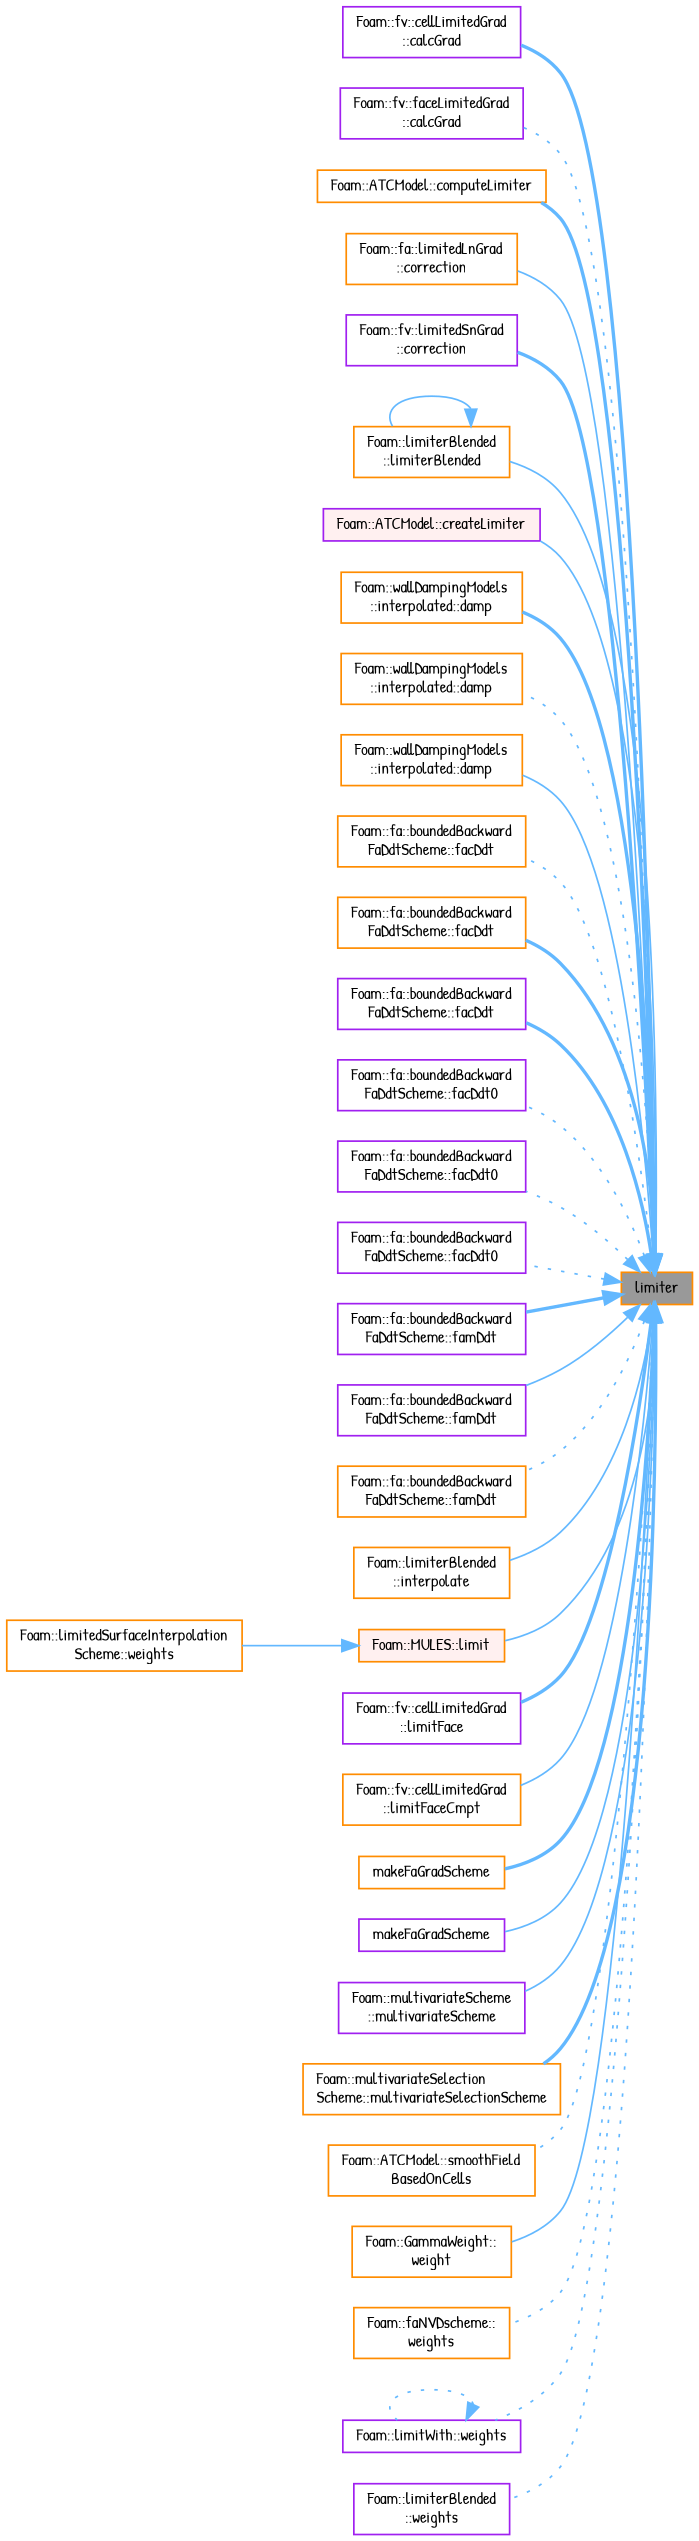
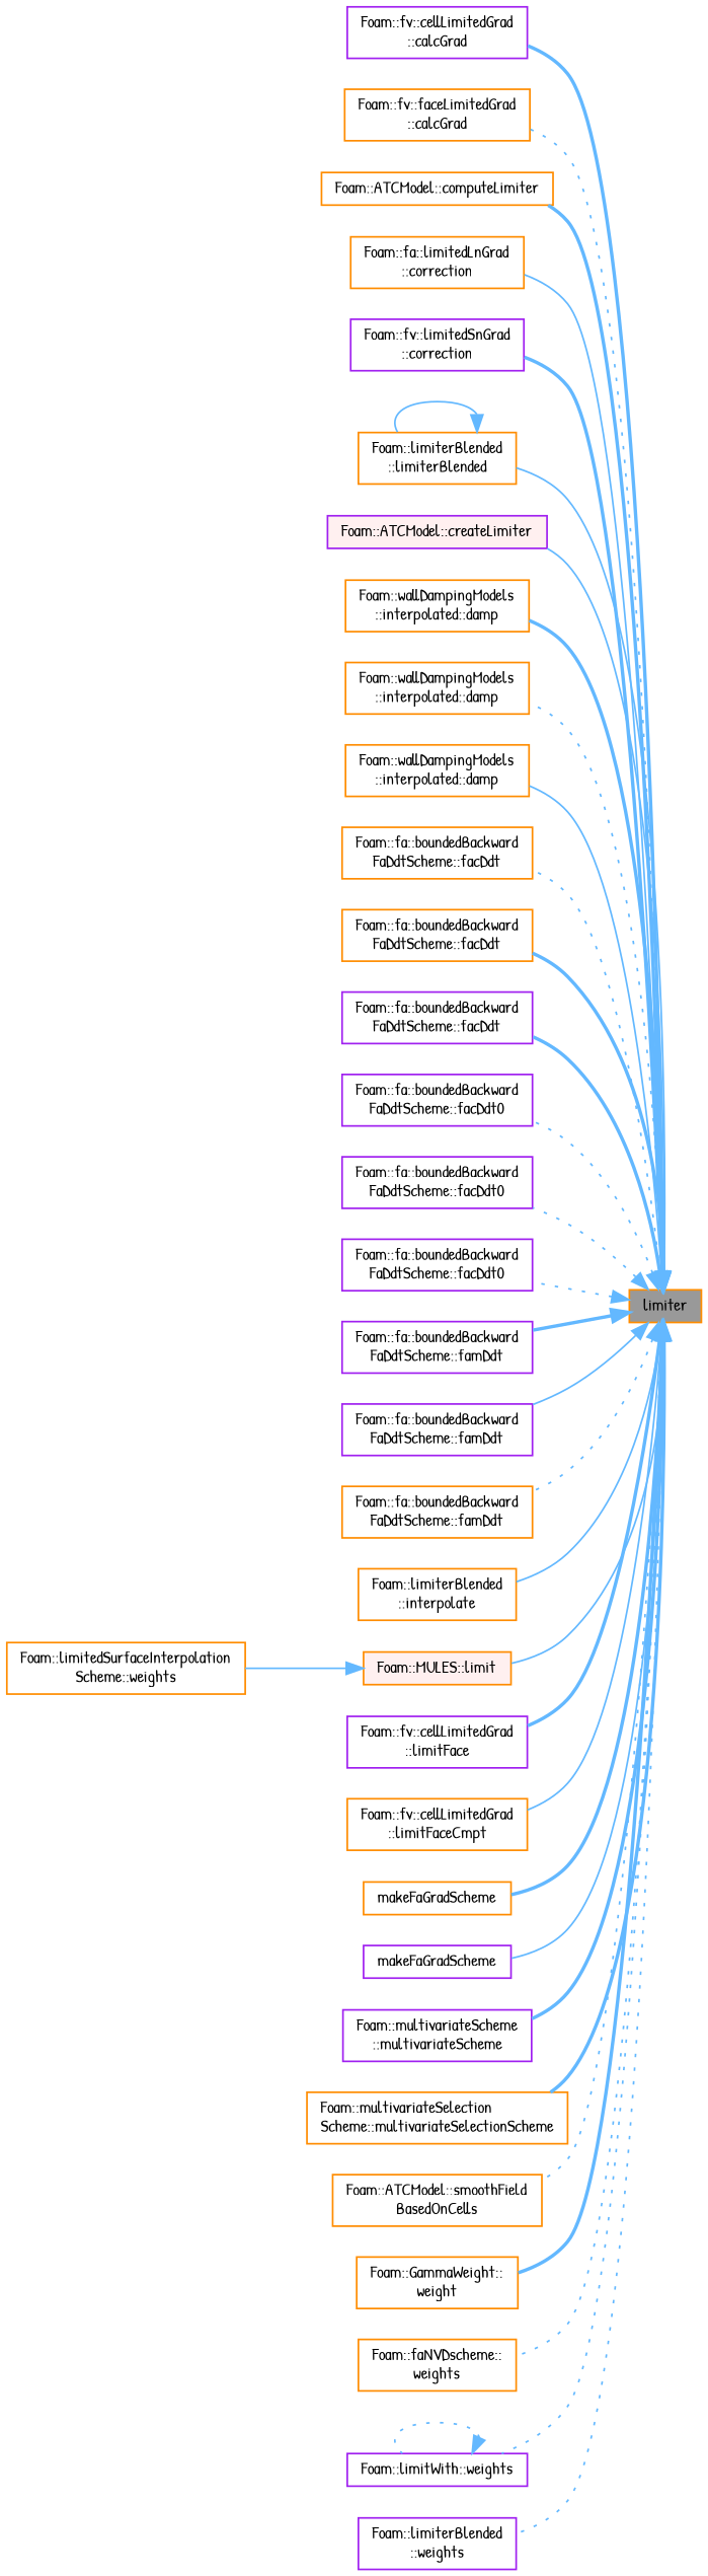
  digraph {
    fontname="Patrick Hand"
    rankdir=RL
    node [color=darkorange fillcolor=white fontname="Patrick Hand" fontsize=10 shape=box style=filled]
    edge [color=steelblue1 dir=back fontname="Patrick Hand" fontsize=10 labelfontname=Helvetica labelfontsize=10 style=bold]
    n1 [fillcolor=grey60 fontcolor=black height=0.2 label=limiter width=0.4]
    n2 [color=purple height=0.2 label="Foam::fv::cellLimitedGrad\l::calcGrad" width=0.4]
-   n3 [color=purple height=0.2 label="Foam::fv::faceLimitedGrad\l::calcGrad" width=0.4]
+   n3 [height=0.2 label="Foam::fv::faceLimitedGrad\l::calcGrad" width=0.4]
    n4 [height=0.2 label="Foam::ATCModel::computeLimiter" width=0.4]
    n5 [height=0.2 label="Foam::fa::limitedLnGrad\l::correction" width=0.4]
    n6 [color=purple height=0.2 label="Foam::fv::limitedSnGrad\l::correction" width=0.4]
    n7 [height=0.2 label="Foam::limiterBlended\l::limiterBlended" width=0.4]
    n8 [color=purple fillcolor="#FFF0F0" height=0.2 label="Foam::ATCModel::createLimiter" width=0.4]
    n9 [height=0.2 label="Foam::wallDampingModels\l::interpolated::damp" width=0.4]
    n10 [height=0.2 label="Foam::wallDampingModels\l::interpolated::damp" width=0.4]
    n11 [height=0.2 label="Foam::wallDampingModels\l::interpolated::damp" width=0.4]
    n12 [height=0.2 label="Foam::fa::boundedBackward\lFaDdtScheme::facDdt" width=0.4]
    n13 [height=0.2 label="Foam::fa::boundedBackward\lFaDdtScheme::facDdt" width=0.4]
    n14 [color=purple height=0.2 label="Foam::fa::boundedBackward\lFaDdtScheme::facDdt" width=0.4]
    n15 [color=purple height=0.2 label="Foam::fa::boundedBackward\lFaDdtScheme::facDdt0" width=0.4]
    n16 [color=purple height=0.2 label="Foam::fa::boundedBackward\lFaDdtScheme::facDdt0" width=0.4]
    n17 [color=purple height=0.2 label="Foam::fa::boundedBackward\lFaDdtScheme::facDdt0" width=0.4]
    n18 [color=purple height=0.2 label="Foam::fa::boundedBackward\lFaDdtScheme::famDdt" width=0.4]
    n19 [color=purple height=0.2 label="Foam::fa::boundedBackward\lFaDdtScheme::famDdt" width=0.4]
    n20 [height=0.2 label="Foam::fa::boundedBackward\lFaDdtScheme::famDdt" width=0.4]
    n21 [height=0.2 label="Foam::limiterBlended\l::interpolate" width=0.4]
    n22 [fillcolor="#FFF0F0" height=0.2 label="Foam::MULES::limit" width=0.4]
    n23 [color=purple height=0.2 label="Foam::fv::cellLimitedGrad\l::limitFace" width=0.4]
    n24 [height=0.2 label="Foam::fv::cellLimitedGrad\l::limitFaceCmpt" width=0.4]
    n25 [height=0.2 label=makeFaGradScheme width=0.4]
    n26 [color=purple height=0.2 label=makeFaGradScheme width=0.4]
    n27 [color=purple height=0.2 label="Foam::multivariateScheme\l::multivariateScheme" width=0.4]
    n28 [height=0.2 label="Foam::multivariateSelection\lScheme::multivariateSelectionScheme" width=0.4]
    n29 [height=0.2 label="Foam::ATCModel::smoothField\lBasedOnCells" width=0.4]
    n30 [height=0.2 label="Foam::GammaWeight::\lweight" width=0.4]
    n31 [height=0.2 label="Foam::faNVDscheme::\lweights" width=0.4]
    n32 [color=purple height=0.2 label="Foam::limitWith::weights" width=0.4]
    n33 [color=purple height=0.2 label="Foam::limiterBlended\l::weights" width=0.4]
    n34 [height=0.2 label="Foam::limitedSurfaceInterpolation\lScheme::weights" width=0.4]
    n1 -> n2
    n1 -> n3 [style=dotted]
    n1 -> n4
    n1 -> n5 [style=solid]
    n1 -> n6
    n1 -> n7 [style=solid]
    n1 -> n8 [style=solid]
    n1 -> n9
    n1 -> n10 [style=dotted]
    n1 -> n11 [style=solid]
    n1 -> n12 [style=dotted]
    n1 -> n13
    n1 -> n14
    n1 -> n15 [style=dotted]
    n1 -> n16 [style=dotted]
    n1 -> n17 [style=dotted]
    n1 -> n18
    n1 -> n19 [style=solid]
    n1 -> n20 [style=dotted]
    n1 -> n21 [style=solid]
    n1 -> n22 [style=solid]
    n1 -> n23
    n1 -> n24 [style=solid]
    n1 -> n25
    n1 -> n26 [style=solid]
-   n1 -> n27 [style=solid]
+   n1 -> n27
    n1 -> n28
    n1 -> n29 [style=dotted]
-   n1 -> n30 [style=solid]
+   n1 -> n30
    n1 -> n31 [style=dotted]
    n1 -> n32 [style=dotted]
    n1 -> n33 [style=dotted]
    n7 -> n7 [style=solid]
    n22 -> n34 [style=solid]
    n32 -> n32 [style=dotted]
  }
